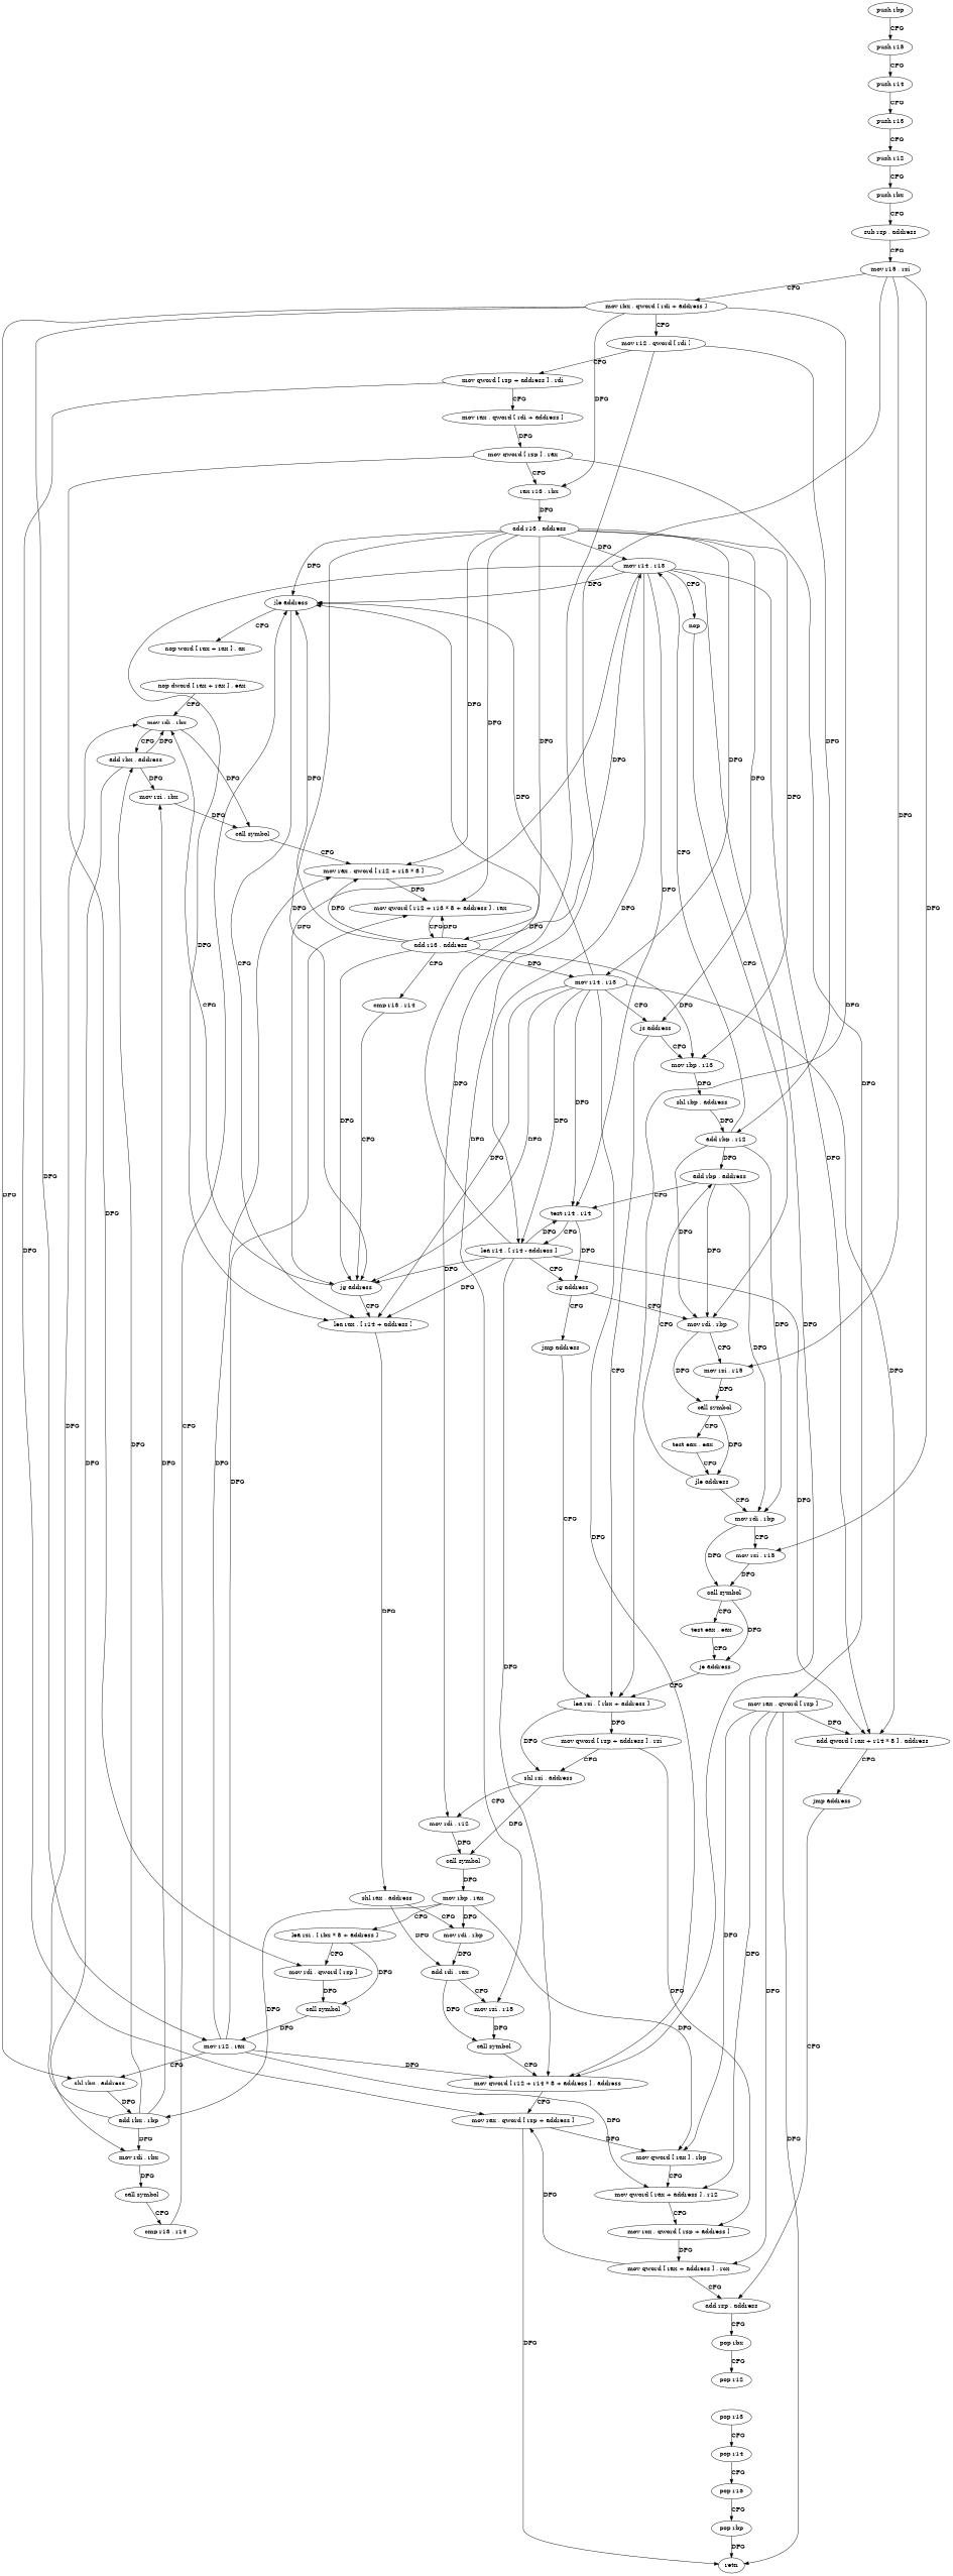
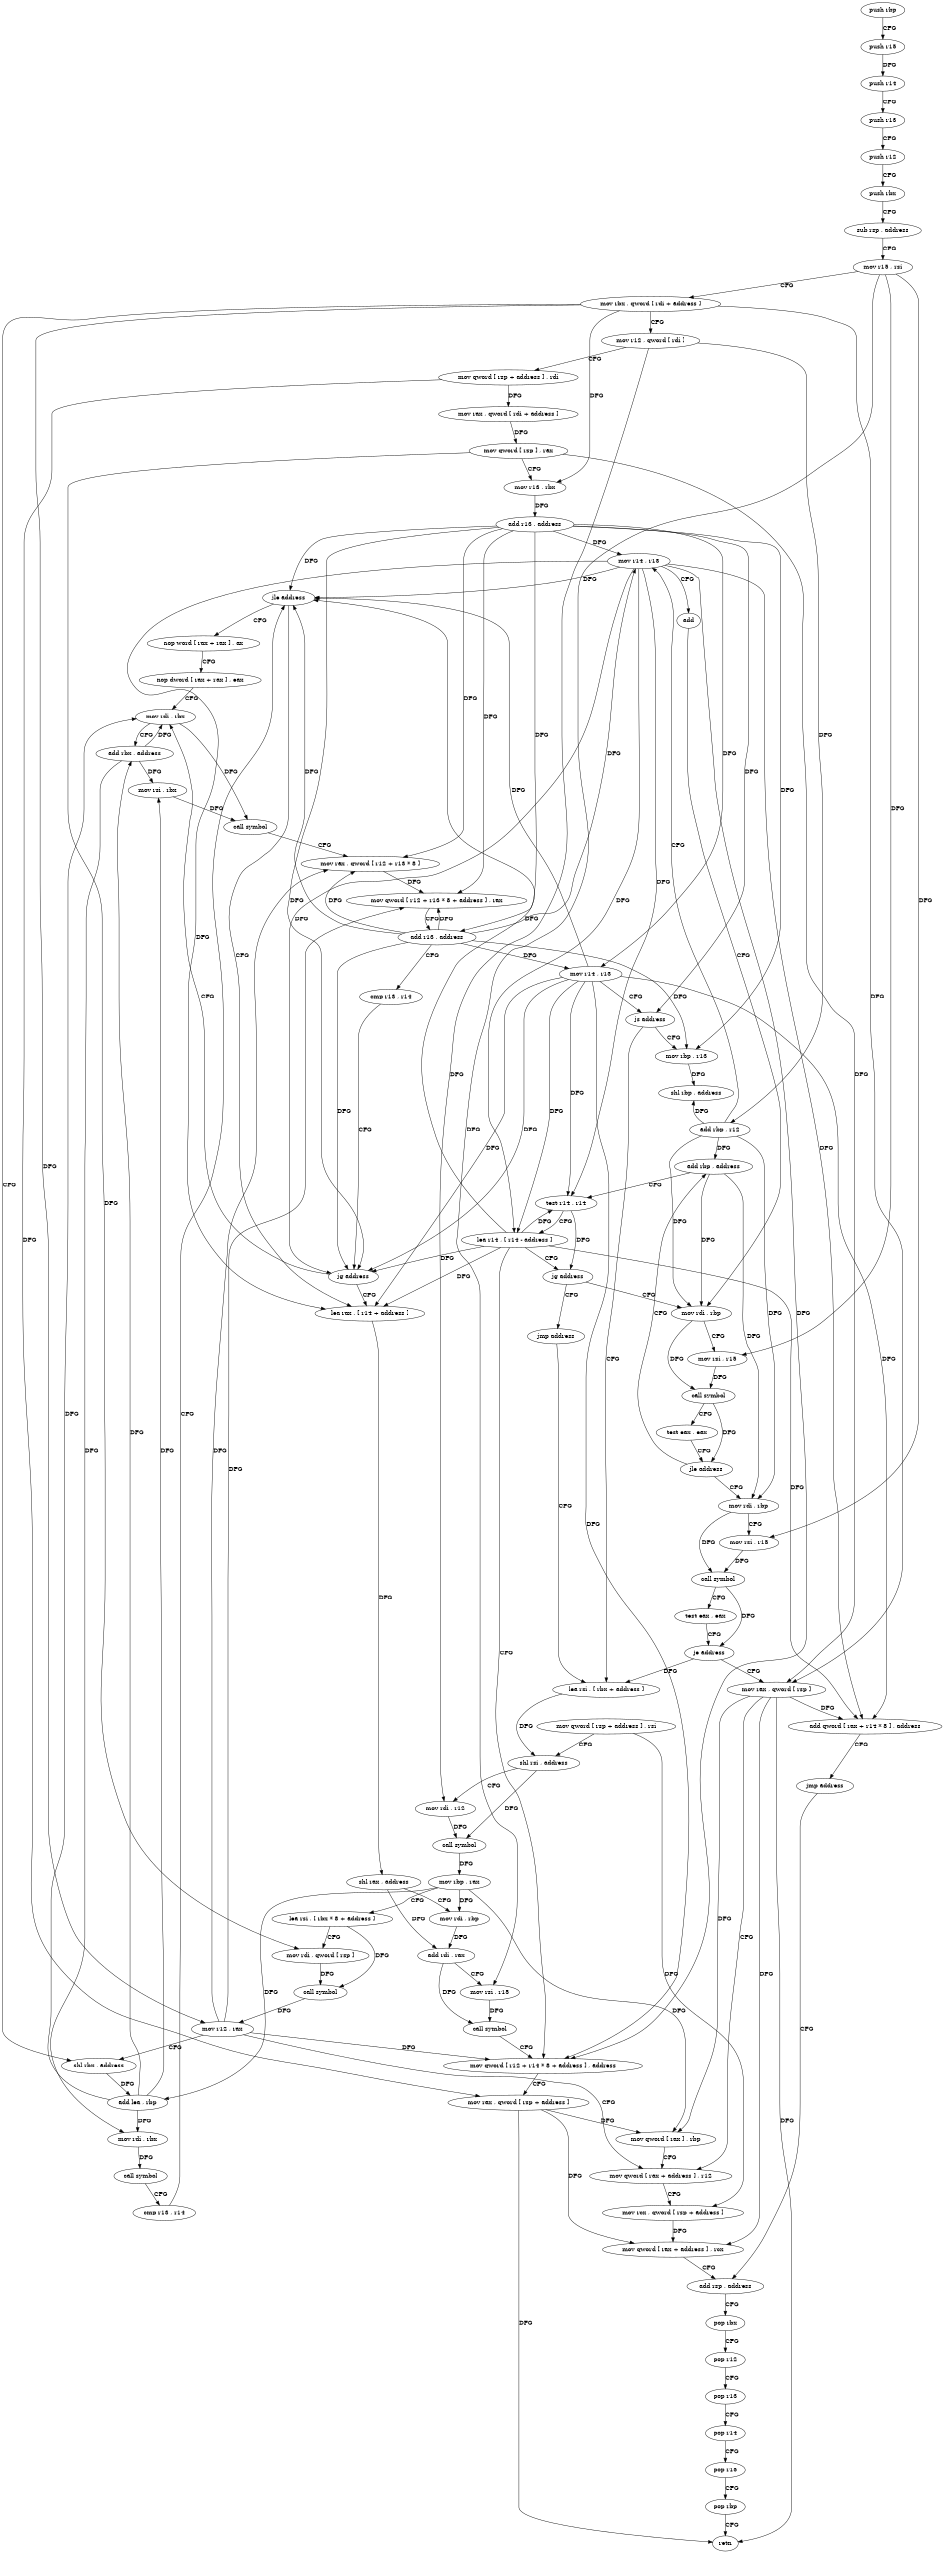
  digraph {
    fontname="DejaVu Serif"
    node [fontname="DejaVu Serif"]
    edge [fontname="DejaVu Serif"]
    n1 [label="push rbp"]
    n2 [label="push r15"]
    n3 [label="push r14"]
    n4 [label="push r13"]
    n5 [label="push r12"]
    n6 [label="push rbx"]
    n7 [label="sub rsp , address"]
    n8 [label="mov r15 , rsi"]
    n9 [label="mov rbx , qword [ rdi + address ]"]
    n10 [label="mov rsi , r15"]
    n11 [label="mov rsi , r15"]
    n12 [label="mov rsi , r15"]
    n13 [label="mov r12 , qword [ rdi ]"]
-   n14 [label="rax r13 , rbx"]
+   n14 [label="mov r13 , rbx"]
    n15 [label="lea rsi , [ rbx + address ]"]
    n16 [label="shl rbx , address"]
    n17 [label="mov r12 , rax"]
    n18 [label="call symbol"]
    n19 [label="call symbol"]
    n20 [label="call symbol"]
    n21 [label="mov qword [ rsp + address ] , rdi"]
    n22 [label="mov rdi , r12"]
    n23 [label="add rbp , r12"]
    n24 [label="add r13 , address"]
    n25 [label="mov qword [ rsp + address ] , rsi"]
    n26 [label="shl rsi , address"]
    n27 [label="lea rsi , [ rbx * 8 + address ]"]
    n28 [label="mov rdi , qword [ rsp ]"]
    n29 [label="call symbol"]
-   n30 [label="add rbx , rbp"]
+   n30 [label="add lea , rbp"]
    n31 [label="mov rax , qword [ rdi + address ]"]
    n32 [label="mov rax , qword [ rsp + address ]"]
    n33 [label="call symbol"]
    n34 [label="mov r14 , r13"]
    n35 [label="mov rdi , rbp"]
    n36 [label="mov rdi , rbp"]
    n37 [label="add rbp , address"]
    n38 [label="mov qword [ rsp ] , rax"]
    n39 [label="mov qword [ rax ] , rbp"]
    n40 [label="mov qword [ rax + address ] , rcx"]
    n41 [label=retn]
    n42 [label="mov rax , qword [ rsp ]"]
    n43 [label="add qword [ rax + r14 * 8 ] , address"]
    n44 [label="mov qword [ rax + address ] , r12"]
    n45 [label="mov r14 , r13"]
    n46 [label="js address"]
    n47 [label="mov rbp , r13"]
    n48 [label="jle address"]
    n49 [label="mov rax , qword [ r12 + r13 * 8 ]"]
    n50 [label="mov qword [ r12 + r13 * 8 + address ] , rax"]
    n51 [label="add r13 , address"]
    n52 [label="jg address"]
    n53 [label="lea rax , [ r14 + address ]"]
    n54 [label="mov qword [ r12 + r14 * 8 + address ] , address"]
    n55 [label="test r14 , r14"]
    n56 [label="lea r14 , [ r14 - address ]"]
    n57 [label="shl rbp , address"]
    n58 [label="nop word [ rax + rax ] , ax"]
-   n59 [label=nop]
+   n59 [label=add]
    n60 [label="cmp r13 , r14"]
    n61 [label="mov rdi , rbx"]
    n62 [label="shl rax , address"]
    n63 [label="jg address"]
    n64 [label="jmp address"]
    n65 [label="mov rcx , qword [ rsp + address ]"]
    n66 [label="mov rbp , rax"]
    n67 [label="mov rdi , rbp"]
    n68 [label="mov rdi , rbx"]
    n69 [label="add rbx , address"]
    n70 [label="mov rsi , rbx"]
    n71 [label="add rdi , rax"]
    n72 [label="call symbol"]
    n73 [label="call symbol"]
    n74 [label="cmp r13 , r14"]
    n75 [label="nop dword [ rax + rax ] , eax"]
    n76 [label="test eax , eax"]
    n77 [label="jle address"]
    n78 [label="add rsp , address"]
    n79 [label="pop rbx"]
    n80 [label="pop r12"]
    n81 [label="test eax , eax"]
    n82 [label="je address"]
    n83 [label="jmp address"]
    n84 [label="pop r13"]
    n85 [label="pop r14"]
    n86 [label="pop r15"]
    n87 [label="pop rbp"]
    n1 -> n2 [label=CFG]
-   n2 -> n3 [label=CFG]
+   n2 -> n3 [label=DFG]
    n3 -> n4 [label=CFG]
    n4 -> n5 [label=CFG]
    n5 -> n6 [label=CFG]
    n6 -> n7 [label=CFG]
    n7 -> n8 [label=CFG]
    n8 -> n9 [label=CFG]
    n8 -> n10 [label=DFG]
    n8 -> n11 [label=DFG]
    n8 -> n12 [label=DFG]
    n9 -> n13 [label=CFG]
    n9 -> n14 [label=DFG]
-   n9 -> n15 [label=DFG]
-   n9 -> n16 [label=DFG]
+   n9 -> n42 [label=DFG]
+   n9 -> n16 [label=CFG]
    n9 -> n17 [label=DFG]
    n10 -> n18 [label=DFG]
    n11 -> n19 [label=DFG]
    n12 -> n20 [label=DFG]
    n13 -> n21 [label=CFG]
    n13 -> n22 [label=DFG]
    n13 -> n23 [label=DFG]
    n14 -> n24 [label=DFG]
-   n15 -> n25 [label=DFG]
    n15 -> n26 [label=DFG]
    n16 -> n30 [label=DFG]
    n17 -> n16 [label=CFG]
-   n17 -> n44 [label=DFG]
+   n17 -> n44 [label=CFG]
    n17 -> n49 [label=DFG]
    n17 -> n50 [label=DFG]
    n17 -> n54 [label=DFG]
    n18 -> n54 [label=CFG]
    n19 -> n81 [label=CFG]
    n19 -> n82 [label=DFG]
    n20 -> n76 [label=CFG]
    n20 -> n77 [label=DFG]
-   n21 -> n31 [label=CFG]
+   n21 -> n31 [label=DFG]
    n21 -> n32 [label=DFG]
    n22 -> n33 [label=DFG]
    n23 -> n34 [label=CFG]
    n23 -> n35 [label=DFG]
    n23 -> n36 [label=DFG]
    n23 -> n37 [label=DFG]
    n24 -> n34 [label=DFG]
    n24 -> n45 [label=DFG]
    n24 -> n46 [label=DFG]
    n24 -> n47 [label=DFG]
    n24 -> n48 [label=DFG]
    n24 -> n49 [label=DFG]
    n24 -> n50 [label=DFG]
    n24 -> n51 [label=DFG]
    n24 -> n52 [label=DFG]
    n25 -> n26 [label=CFG]
    n25 -> n65 [label=DFG]
    n26 -> n22 [label=CFG]
    n26 -> n33 [label=DFG]
    n27 -> n28 [label=CFG]
    n27 -> n29 [label=DFG]
    n28 -> n29 [label=DFG]
    n29 -> n17 [label=DFG]
    n30 -> n61 [label=DFG]
    n30 -> n68 [label=DFG]
    n30 -> n69 [label=DFG]
    n30 -> n70 [label=DFG]
    n31 -> n38 [label=DFG]
    n32 -> n39 [label=DFG]
-   n40 -> n32 [label=DFG]
+   n32 -> n40 [label=DFG]
    n32 -> n41 [label=DFG]
    n33 -> n66 [label=DFG]
    n34 -> n43 [label=DFG]
    n34 -> n48 [label=DFG]
    n34 -> n52 [label=DFG]
    n34 -> n53 [label=DFG]
    n34 -> n54 [label=DFG]
    n34 -> n55 [label=DFG]
    n34 -> n56 [label=DFG]
    n34 -> n59 [label=CFG]
    n35 -> n12 [label=CFG]
    n35 -> n20 [label=DFG]
    n36 -> n11 [label=CFG]
    n36 -> n19 [label=DFG]
    n37 -> n35 [label=DFG]
    n37 -> n36 [label=DFG]
    n37 -> n55 [label=CFG]
    n38 -> n14 [label=CFG]
    n38 -> n28 [label=DFG]
    n38 -> n42 [label=DFG]
    n39 -> n44 [label=CFG]
    n40 -> n78 [label=CFG]
    n42 -> n39 [label=DFG]
    n42 -> n40 [label=DFG]
    n42 -> n41 [label=DFG]
    n42 -> n43 [label=DFG]
-   n42 -> n44 [label=DFG]
+   n42 -> n44 [label=CFG]
    n43 -> n64 [label=CFG]
    n44 -> n65 [label=CFG]
    n45 -> n43 [label=DFG]
    n45 -> n46 [label=CFG]
    n45 -> n48 [label=DFG]
    n45 -> n52 [label=DFG]
    n45 -> n53 [label=DFG]
    n45 -> n54 [label=DFG]
    n45 -> n55 [label=DFG]
    n45 -> n56 [label=DFG]
    n46 -> n15 [label=CFG]
    n46 -> n47 [label=CFG]
    n47 -> n57 [label=DFG]
    n48 -> n53 [label=CFG]
    n48 -> n58 [label=CFG]
    n49 -> n50 [label=DFG]
    n50 -> n51 [label=CFG]
    n51 -> n34 [label=DFG]
    n51 -> n45 [label=DFG]
    n51 -> n47 [label=DFG]
    n51 -> n48 [label=DFG]
    n51 -> n49 [label=DFG]
    n51 -> n50 [label=DFG]
    n51 -> n52 [label=DFG]
    n51 -> n60 [label=CFG]
    n52 -> n53 [label=CFG]
    n52 -> n61 [label=CFG]
    n53 -> n62 [label=DFG]
    n54 -> n32 [label=CFG]
    n55 -> n56 [label=CFG]
    n55 -> n63 [label=DFG]
    n56 -> n43 [label=DFG]
    n56 -> n48 [label=DFG]
    n56 -> n52 [label=DFG]
    n56 -> n53 [label=DFG]
-   n56 -> n54 [label=DFG]
+   n56 -> n54 [label=CFG]
    n56 -> n55 [label=DFG]
    n56 -> n63 [label=CFG]
-   n57 -> n23 [label=DFG]
+   n23 -> n57 [label=DFG]
+   n58 -> n75 [label=CFG]
    n59 -> n35 [label=CFG]
    n60 -> n52 [label=CFG]
    n61 -> n69 [label=CFG]
    n61 -> n73 [label=DFG]
    n62 -> n67 [label=CFG]
    n62 -> n71 [label=DFG]
    n63 -> n35 [label=CFG]
    n63 -> n83 [label=CFG]
    n64 -> n78 [label=CFG]
    n65 -> n40 [label=DFG]
    n66 -> n27 [label=CFG]
    n66 -> n30 [label=DFG]
    n66 -> n39 [label=DFG]
    n66 -> n67 [label=DFG]
    n67 -> n71 [label=DFG]
    n68 -> n72 [label=DFG]
    n69 -> n61 [label=DFG]
    n69 -> n68 [label=DFG]
    n69 -> n70 [label=DFG]
    n70 -> n73 [label=DFG]
    n71 -> n10 [label=CFG]
    n71 -> n18 [label=DFG]
    n72 -> n74 [label=CFG]
    n73 -> n49 [label=CFG]
    n74 -> n48 [label=CFG]
    n75 -> n61 [label=CFG]
    n76 -> n77 [label=CFG]
    n77 -> n36 [label=CFG]
    n77 -> n37 [label=CFG]
    n78 -> n79 [label=CFG]
    n79 -> n80 [label=CFG]
+   n80 -> n84 [label=CFG]
    n81 -> n82 [label=CFG]
-   n82 -> n15 [label=CFG]
+   n82 -> n15 [label=DFG]
+   n82 -> n42 [label=CFG]
    n83 -> n15 [label=CFG]
    n84 -> n85 [label=CFG]
    n85 -> n86 [label=CFG]
    n86 -> n87 [label=CFG]
-   n87 -> n41 [label=DFG]
+   n87 -> n41 [label=CFG]
  }
